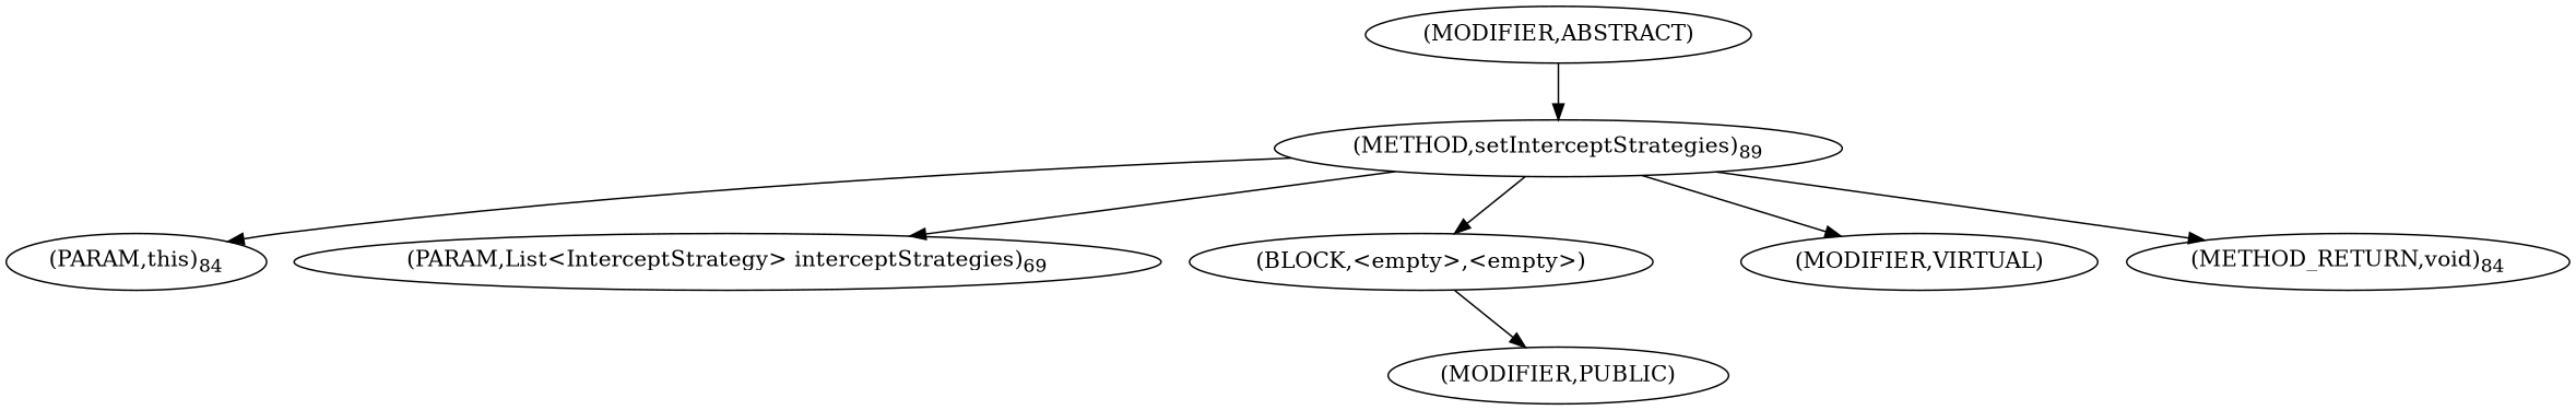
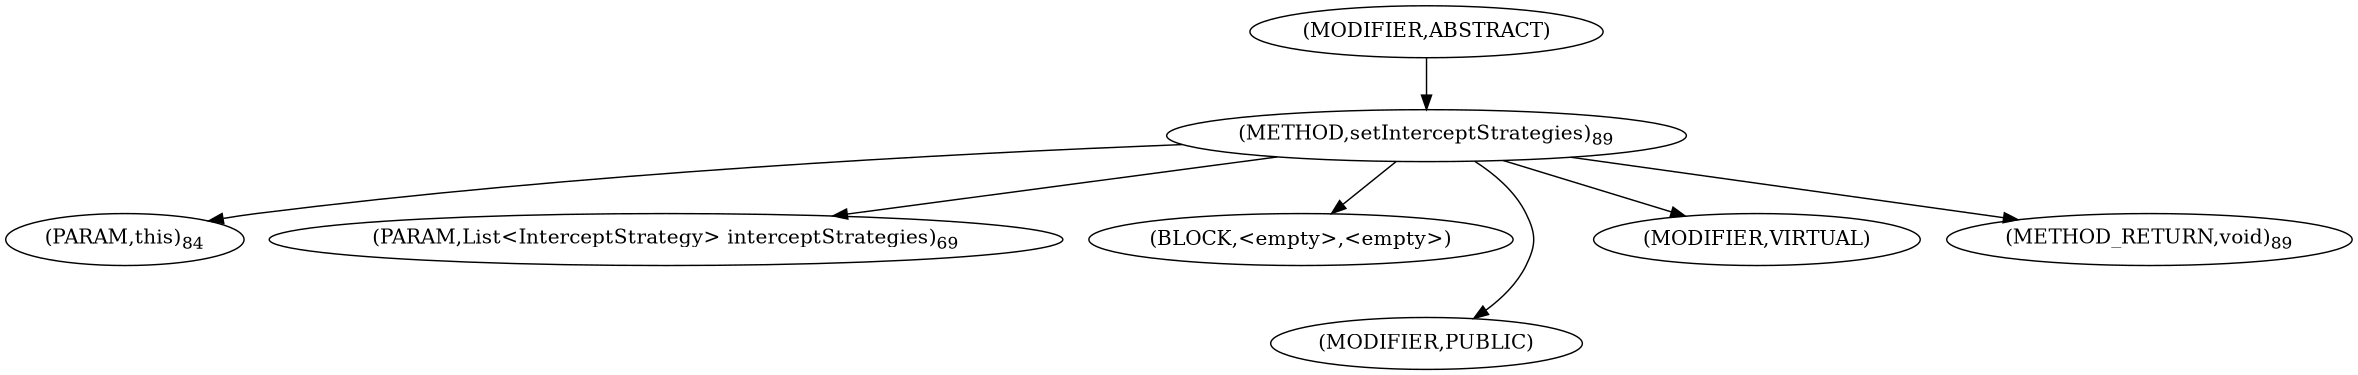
  digraph {
    n1 [label=<(METHOD,setInterceptStrategies)<SUB>89</SUB>>]
    n2 [label=<(PARAM,this)<SUB>84</SUB>>]
    n3 [label=<(PARAM,List&lt;InterceptStrategy&gt; interceptStrategies)<SUB>69</SUB>>]
    n4 [label=<(BLOCK,&lt;empty&gt;,&lt;empty&gt;)>]
    n5 [label=<(MODIFIER,PUBLIC)>]
    n6 [label=<(MODIFIER,VIRTUAL)>]
-   n7 [label=<(METHOD_RETURN,void)<SUB>84</SUB>>]
+   n7 [label=<(METHOD_RETURN,void)<SUB>89</SUB>>]
    n8 [label=<(MODIFIER,ABSTRACT)>]
    n1 -> n2
    n1 -> n3
    n1 -> n4
-   n4 -> n5
+   n1 -> n5
    n1 -> n6
    n1 -> n7
    n8 -> n1
  }
